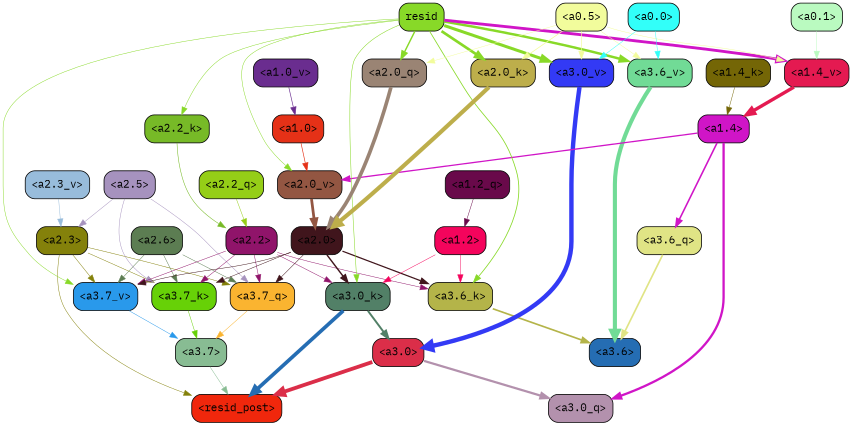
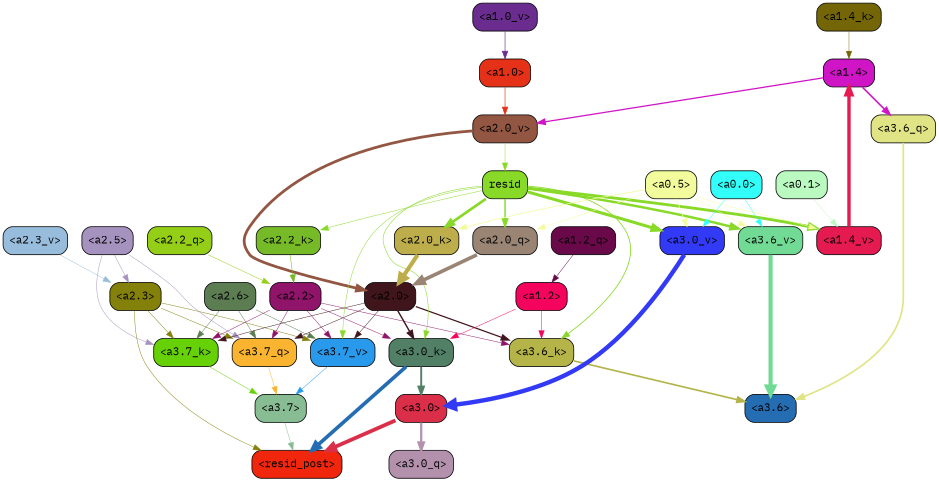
  strict digraph {
    fontname="IBM Plex Mono"
    splines=true
    node [color=black fontname="IBM Plex Mono" shape=box style="filled, rounded"]
    edge [color="#88d928" fontname="IBM Plex Mono" penwidth=0.6]
    "<a3.7>" [fillcolor="#88bc93"]
    "<resid_post>" [fillcolor="#f0270c"]
    "<a3.6>" [fillcolor="#256db3"]
    "<a3.0>" [fillcolor="#db2e49"]
    "<a3.0_q>" [fillcolor="#b391ad"]
    "<a2.3>" [fillcolor="#84810b"]
    "<a3.7_q>" [fillcolor="#fab430"]
    "<a3.7_k>" [fillcolor="#67d107"]
    "<a3.7_v>" [fillcolor="#2999eb"]
    "<a3.6_q>" [fillcolor="#e0e485"]
    "<a3.6_k>" [fillcolor="#b4b449"]
    "<a3.0_k>" [fillcolor="#528067"]
    "<a3.6_v>" [fillcolor="#71db96"]
    "<a3.0_v>" [fillcolor="#333af5"]
    "<a2.6>" [fillcolor="#5c7d52"]
    "<a2.5>" [fillcolor="#a692be"]
    "<a2.2>" [fillcolor="#90146a"]
    "<a2.0>" [fillcolor="#40151c"]
    "<a1.4>" [fillcolor="#d015c7"]
    "<a2.0_v>" [fillcolor="#935642"]
    "<a1.2>" [fillcolor="#f4045c"]
    n22 [fillcolor="#88d928" label=resid]
    "<a2.0_q>" [fillcolor="#9a8474"]
    "<a2.2_k>" [fillcolor="#77ba27"]
    "<a2.0_k>" [fillcolor="#bdae4b"]
    "<a1.4_v>" [fillcolor="#e41a51"]
    "<a0.5>" [fillcolor="#f2fc9c"]
    "<a0.0>" [fillcolor="#32fff9"]
    "<a2.2_q>" [fillcolor="#95ce17"]
    "<a2.3_v>" [fillcolor="#98bcdb"]
    "<a1.0>" [fillcolor="#e53117"]
    "<a1.2_q>" [fillcolor="#69094a"]
    "<a1.4_k>" [fillcolor="#746606"]
    "<a1.0_v>" [fillcolor="#6a2d8f"]
    "<a0.1>" [fillcolor="#bafac0"]
    "<a3.7>" -> "<resid_post>" [color="#88bc93"]
    "<a3.0>" -> "<resid_post>" [color="#db2e49" penwidth=4.904066681861877]
    "<a3.0>" -> "<a3.0_q>" [color="#b391ad" penwidth=2.870753765106201]
    "<a2.3>" -> "<resid_post>" [color="#84810b"]
    "<a2.3>" -> "<a3.7_q>" [color="#84810b"]
    "<a2.3>" -> "<a3.7_k>" [color="#84810b"]
    "<a2.3>" -> "<a3.7_v>" [color="#84810b"]
    "<a3.7_q>" -> "<a3.7>" [color="#fab430"]
    "<a3.7_k>" -> "<a3.7>" [color="#67d107"]
    "<a3.7_v>" -> "<a3.7>" [color="#2999eb"]
    "<a3.6_q>" -> "<a3.6>" [color="#e0e485" penwidth=2.160832464694977]
    "<a3.6_k>" -> "<a3.6>" [color="#b4b449" penwidth=2.13908451795578]
    "<a3.0_k>" -> "<resid_post>" [color="#256db3" penwidth=4.751592040061951]
    "<a3.0_k>" -> "<a3.0>" [color="#528067" penwidth=2.520303964614868]
    "<a3.6_v>" -> "<a3.6>" [color="#71db96" penwidth=5.297133803367615]
    "<a3.0_v>" -> "<a3.0>" [color="#333af5" penwidth=5.680712580680847]
    "<a2.6>" -> "<a3.7_q>" [color="#5c7d52"]
    "<a2.6>" -> "<a3.7_k>" [color="#5c7d52"]
    "<a2.6>" -> "<a3.7_v>" [color="#5c7d52"]
    "<a2.5>" -> "<a2.3>" [color="#a692be"]
    "<a2.5>" -> "<a3.7_q>" [color="#a692be"]
    "<a2.5>" -> "<a3.7_k>" [color="#a692be"]
    "<a2.2>" -> "<a3.7_q>" [color="#90146a"]
    "<a2.2>" -> "<a3.7_k>" [color="#90146a"]
    "<a2.2>" -> "<a3.7_v>" [color="#90146a"]
    "<a2.2>" -> "<a3.6_k>" [color="#90146a"]
    "<a2.2>" -> "<a3.0_k>" [color="#90146a"]
    "<a2.0>" -> "<a3.7_q>" [color="#40151c"]
    "<a2.0>" -> "<a3.7_k>" [color="#40151c"]
    "<a2.0>" -> "<a3.7_v>" [color="#40151c"]
    "<a2.0>" -> "<a3.6_k>" [color="#40151c" penwidth=1.5897698998451233]
    "<a2.0>" -> "<a3.0_k>" [color="#40151c" penwidth=1.8405593037605286]
-   "<a1.4>" -> "<a3.0_q>" [color="#d015c7" penwidth=2.9756359085440636]
    "<a1.4>" -> "<a3.6_q>" [color="#d015c7" penwidth=2.038943290710449]
    "<a1.4>" -> "<a2.0_v>" [color="#d015c7" penwidth=1.6503054380882531]
    "<a2.0_v>" -> "<a2.0>" [color="#935642" penwidth=3.5938978791236877]
    "<a1.2>" -> "<a3.6_k>" [color="#f4045c"]
    "<a1.2>" -> "<a3.0_k>" [color="#f4045c"]
    n22 -> "<a3.7_v>"
    n22 -> "<a3.6_k>" [penwidth=1.046662151813507]
    n22 -> "<a3.0_k>" [penwidth=0.6800519227981567]
    n22 -> "<a3.6_v>" [penwidth=3.1840110421180725]
    n22 -> "<a3.0_v>" [penwidth=3.9005755856633186]
-   n22 -> "<a2.0_v>"
+   "<a2.0_v>" -> n22
    n22 -> "<a2.0_q>" [penwidth=1.85904461145401]
    n22 -> "<a2.2_k>"
    n22 -> "<a2.0_k>" [penwidth=3.5012558698654175]
-   n22 -> "<a1.4_v>" [color="#d015c7" penwidth=3.6756038665771484]
+   n22 -> "<a1.4_v>" [penwidth=3.6756038665771484]
    "<a2.0_q>" -> "<a2.0>" [color="#9a8474" penwidth=4.690633252263069]
    "<a2.2_k>" -> "<a2.2>" [color="#77ba27" penwidth=0.6862771511077881]
    "<a2.0_k>" -> "<a2.0>" [color="#bdae4b" penwidth=5.3401959836483]
    "<a1.4_v>" -> "<a1.4>" [color="#e41a51" penwidth=4.380064785480499]
    "<a0.5>" -> "<a3.6_v>" [color="#f2fc9c"]
    "<a0.5>" -> "<a3.0_v>" [color="#f2fc9c" penwidth=0.8493617177009583]
    "<a0.5>" -> "<a2.0_q>" [color="#f2fc9c"]
    "<a0.5>" -> "<a2.0_k>" [color="#f2fc9c" penwidth=0.9490888118743896]
    "<a0.5>" -> "<a1.4_v>" [color="#f2fc9c" penwidth=0.6066105961799622]
    "<a0.0>" -> "<a3.6_v>" [color="#32fff9"]
    "<a0.0>" -> "<a3.0_v>" [color="#32fff9"]
    "<a2.2_q>" -> "<a2.2>" [color="#95ce17" penwidth=0.6160273104906082]
    "<a2.3_v>" -> "<a2.3>" [color="#98bcdb"]
    "<a1.0>" -> "<a2.0_v>" [color="#e53117" penwidth=0.8279995210468769]
    "<a1.2_q>" -> "<a1.2>" [color="#69094a"]
    "<a1.4_k>" -> "<a1.4>" [color="#746606"]
    "<a1.0_v>" -> "<a1.0>" [color="#6a2d8f" penwidth=0.8271287679672241]
    "<a0.1>" -> "<a1.4_v>" [color="#bafac0"]
  }
